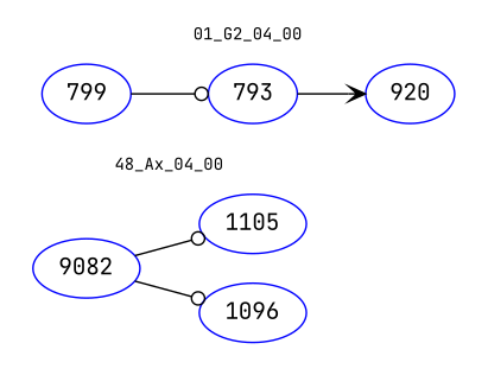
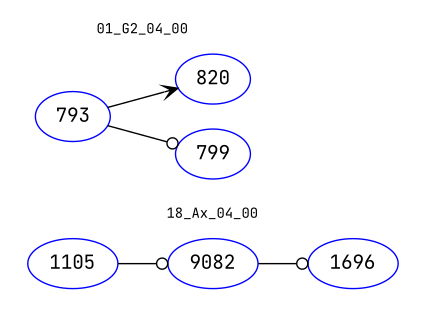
  digraph {
    fontname="JetBrains Mono"
    rankdir=LR
    node [color=blue fontname="JetBrains Mono"]
    edge [arrowhead=odot color=black fontname="JetBrains Mono"]
    n1 [label=9082]
-   n2 [label=1096]
+   n2 [label=1696]
    n3 [label=1105]
    n4 [label=793]
    n5 [label=799]
-   n6 [label=920]
+   n6 [label=820]
    subgraph cluster_1 {
      color=white
      fontsize=10
-     label="48_Ax_04_00"
+     label="18_Ax_04_00"
      n1
      n2
      n3
    }
    subgraph cluster_2 {
      color=white
      fontsize=10
      label="01_G2_04_00"
      n4
      n5
      n6
    }
    n1 -> n2
-   n1 -> n3
-   n5 -> n4
+   n3 -> n1
+   n4 -> n5
    n4 -> n6 [arrowhead=vee]
  }
